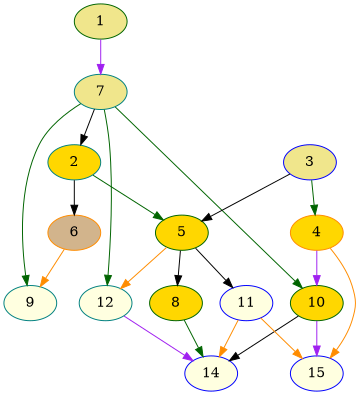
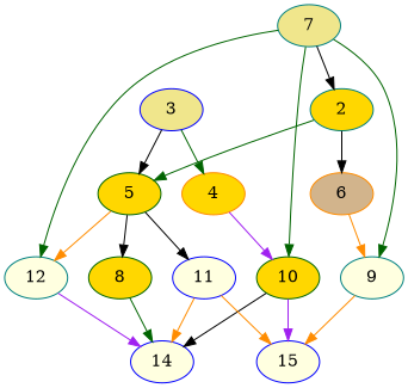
  digraph {
    node [alpha=0.06 color=darkgreen fillcolor=gold style=filled]
    edge [color=darkgreen]
-   1 [expect_size=18412544 fillcolor=khaki]
    7 [alpha=0.14 color=teal expect_size=34493440 fillcolor=khaki]
    10 [alpha=0.05 expect_size=48747520]
    12 [alpha=0.01 color=teal expect_size=7546880 fillcolor=lightyellow]
    9 [alpha=0.18 color=teal expect_size=41160704 fillcolor=lightyellow]
    2 [color=teal expect_size=21625856]
    14 [alpha=0.04 color=blue expect_size=37055488 fillcolor=lightyellow]
    15 [alpha=0.01 color=blue expect_size=33871872 fillcolor=lightyellow]
    5 [alpha=0.19 expect_size=43009024]
    6 [alpha=0.07 color=darkorange expect_size=41255936 fillcolor=tan]
    8 [alpha=0.01 expect_size=7956480]
    11 [color=blue expect_size=41387008 fillcolor=lightyellow]
    3 [alpha=0.07 color=blue expect_size=33168384 fillcolor=khaki]
    4 [alpha=0.19 color=darkorange expect_size=42642432]
-   1 -> 7 [color=purple]
    7 -> 10
    7 -> 12
    7 -> 9
    7 -> 2 [color=black]
    10 -> 14 [color=black]
    10 -> 15 [color=purple]
    12 -> 14 [color=purple]
-   4 -> 15 [color=darkorange]
+   9 -> 15 [color=darkorange]
    2 -> 5
    2 -> 6 [color=black]
    5 -> 12 [color=darkorange]
    5 -> 8 [color=black]
    5 -> 11 [color=black]
    6 -> 9 [color=darkorange]
    8 -> 14
    11 -> 14 [color=darkorange]
    11 -> 15 [color=darkorange]
    3 -> 5 [color=black]
    3 -> 4
    4 -> 10 [color=purple]
  }
